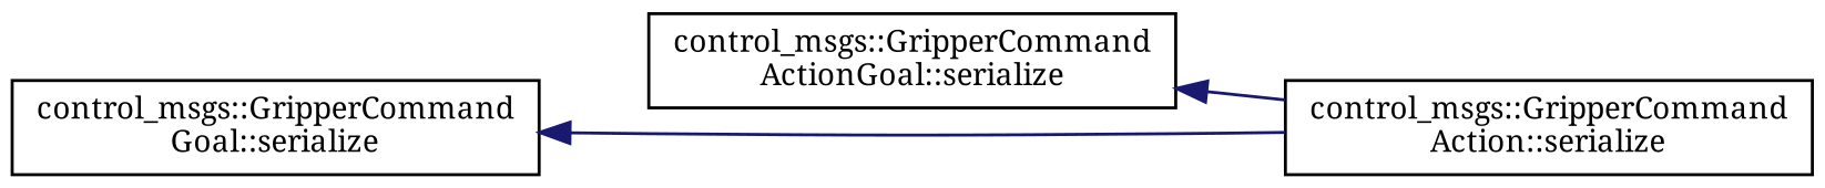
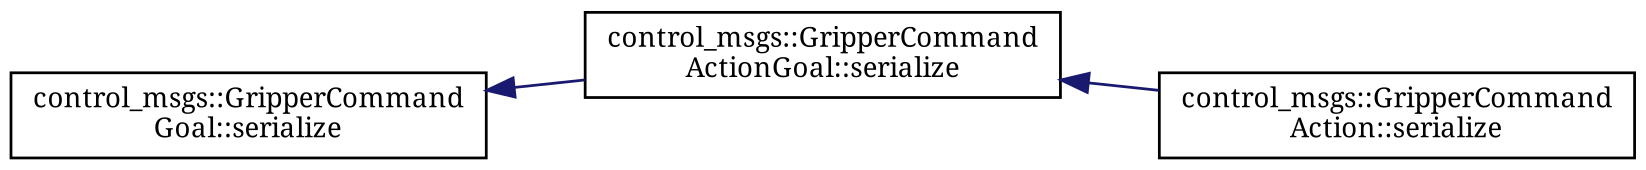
  digraph {
    fontname="Noto Serif"
    rankdir=LR
    node [color=black fillcolor=white fontname="Noto Serif" fontsize=10 shape=record style=filled]
    edge [color=midnightblue dir=back fontname="Noto Serif" fontsize=10 labelfontname=Helvetica labelfontsize=10 style=solid]
    n1 [height=0.2 label="control_msgs::GripperCommand\lGoal::serialize" width=0.4]
    n2 [height=0.2 label="control_msgs::GripperCommand\lActionGoal::serialize" width=0.4]
    n3 [height=0.2 label="control_msgs::GripperCommand\lAction::serialize" width=0.4]
-   n1 -> n3
+   n1 -> n2
    n2 -> n3
  }
